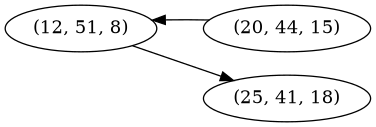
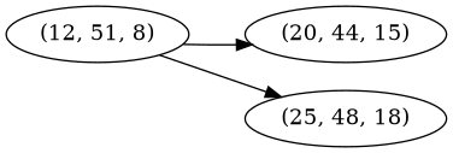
  digraph {
    rankdir=LR
    "(12, 51, 8)"
    "(20, 44, 15)"
-   "(25, 41, 18)"
-   "(20, 44, 15)" -> "(12, 51, 8)"
+   "(25, 41, 18)" [label="(25, 48, 18)"]
+   "(12, 51, 8)" -> "(20, 44, 15)"
    "(12, 51, 8)" -> "(25, 41, 18)"
  }
